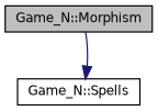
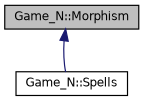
  digraph {
    node [color=black fontname=Helvetica fontsize=10 shape=record style=filled]
    n1 [fillcolor=grey75 fontcolor=black height=0.2 label="Game_N::Morphism" width=0.4]
    n2 [fillcolor=white height=0.2 label="Game_N::Spells" width=0.4]
-   n2 -> n1 [color=midnightblue dir=back fontname=Helvetica fontsize=10 labelfontname=Helvetica labelfontsize=10 style=solid]
+   n1 -> n2 [color=midnightblue dir=back fontname=Helvetica fontsize=10 labelfontname=Helvetica labelfontsize=10 style=solid]
  }
